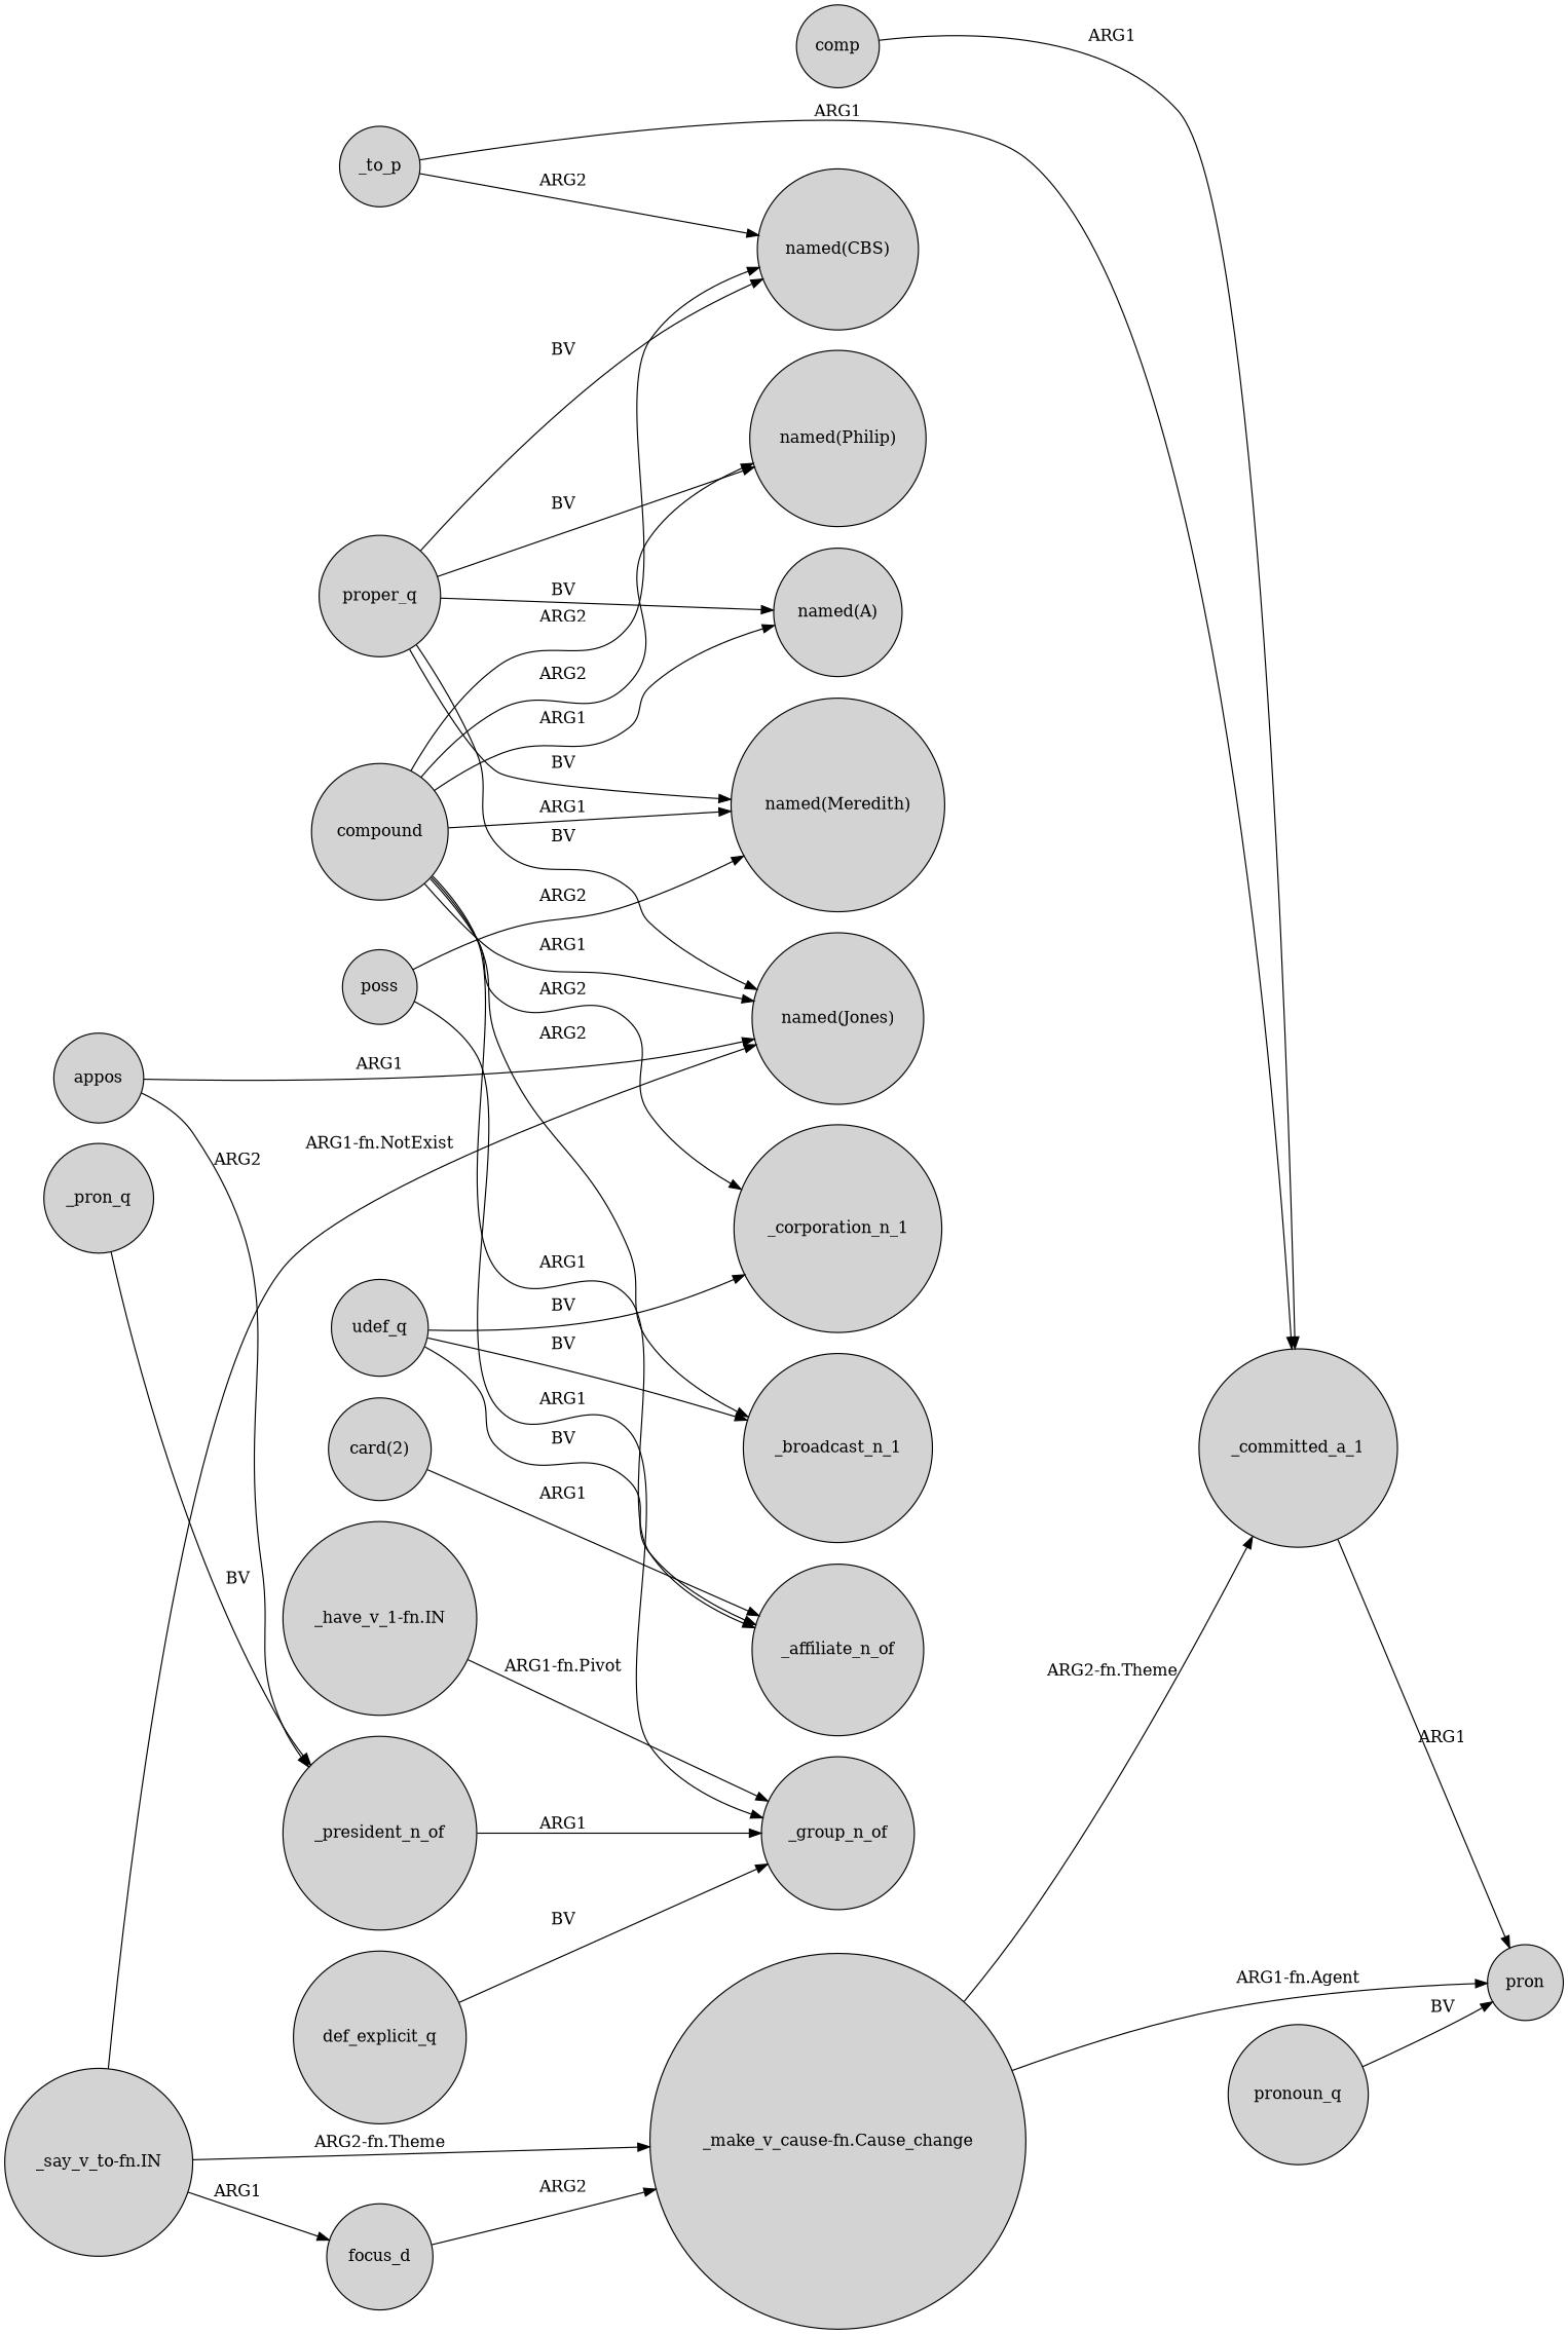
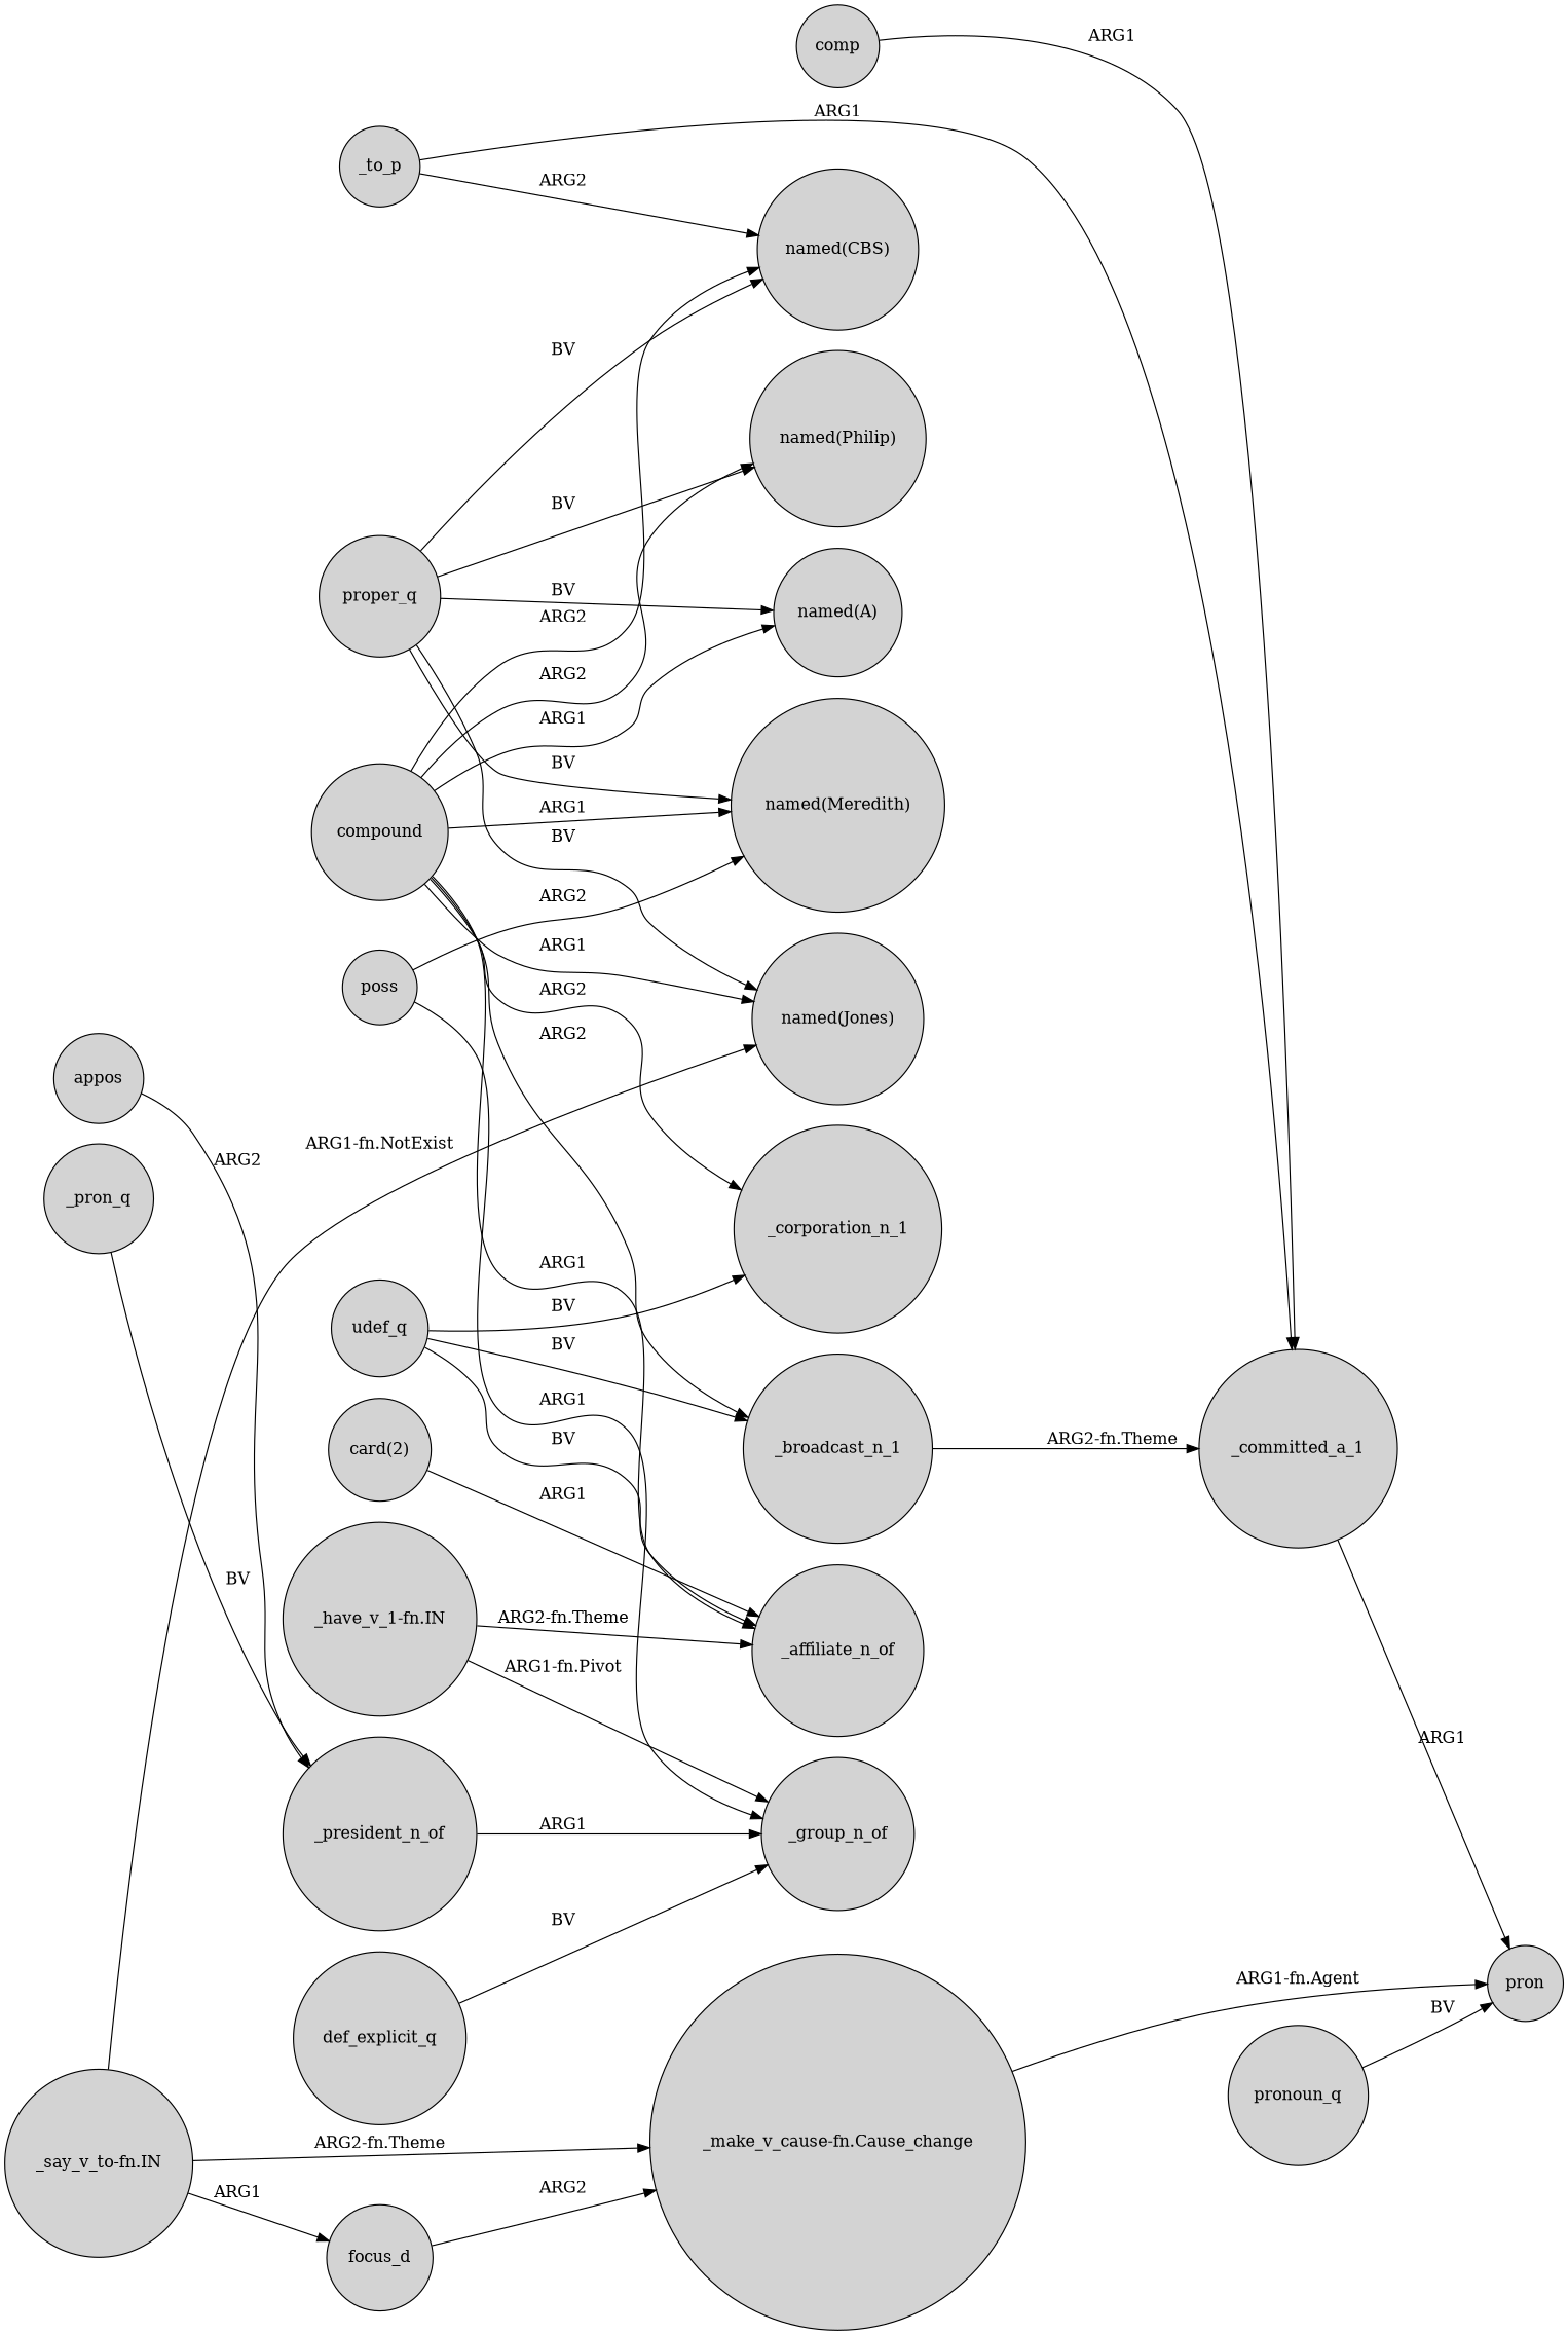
  digraph {
    rankdir=LR
    node [shape=circle style=filled]
    "card(2)"
    _affiliate_n_of
    proper_q
    "named(A)"
    "named(CBS)"
    "named(Jones)"
    "named(Meredith)"
    "named(Philip)"
    compound
    _broadcast_n_1
    _corporation_n_1
    _to_p
    _committed_a_1
    pron
    def_explicit_q
    _group_n_of
    appos
    _president_n_of
    "_have_v_1-fn.IN"
    focus_d
    "_make_v_cause-fn.Cause_change"
    "_say_v_to-fn.IN"
    poss
    udef_q
    pronoun_q
    comp
    n27 [label=_pron_q]
    "card(2)" -> _affiliate_n_of [label=ARG1]
    proper_q -> "named(A)" [label=BV]
    proper_q -> "named(CBS)" [label=BV]
    proper_q -> "named(Jones)" [label=BV]
    proper_q -> "named(Meredith)" [label=BV]
    proper_q -> "named(Philip)" [label=BV]
    compound -> _affiliate_n_of [label=ARG1]
    compound -> "named(A)" [label=ARG1]
    compound -> "named(CBS)" [label=ARG2]
    compound -> "named(Jones)" [label=ARG1]
    compound -> "named(Meredith)" [label=ARG1]
    compound -> "named(Philip)" [label=ARG2]
    compound -> _broadcast_n_1 [label=ARG2]
    compound -> _corporation_n_1 [label=ARG2]
    _to_p -> "named(CBS)" [label=ARG2]
    _to_p -> _committed_a_1 [label=ARG1]
    _committed_a_1 -> pron [label=ARG1]
    def_explicit_q -> _group_n_of [label=BV]
-   appos -> "named(Jones)" [label=ARG1]
    appos -> _president_n_of [label=ARG2]
    _president_n_of -> _group_n_of [label=ARG1]
+   "_have_v_1-fn.IN" -> _affiliate_n_of [label="ARG2-fn.Theme"]
    "_have_v_1-fn.IN" -> _group_n_of [label="ARG1-fn.Pivot"]
    focus_d -> "_make_v_cause-fn.Cause_change" [label=ARG2]
-   "_make_v_cause-fn.Cause_change" -> _committed_a_1 [label="ARG2-fn.Theme"]
+   _broadcast_n_1 -> _committed_a_1 [label="ARG2-fn.Theme"]
    "_make_v_cause-fn.Cause_change" -> pron [label="ARG1-fn.Agent"]
    "_say_v_to-fn.IN" -> "named(Jones)" [label="ARG1-fn.NotExist"]
    "_say_v_to-fn.IN" -> focus_d [label=ARG1]
    "_say_v_to-fn.IN" -> "_make_v_cause-fn.Cause_change" [label="ARG2-fn.Theme"]
    poss -> "named(Meredith)" [label=ARG2]
    poss -> _group_n_of [label=ARG1]
    udef_q -> _affiliate_n_of [label=BV]
    udef_q -> _broadcast_n_1 [label=BV]
    udef_q -> _corporation_n_1 [label=BV]
    pronoun_q -> pron [label=BV]
    comp -> _committed_a_1 [label=ARG1]
    n27 -> _president_n_of [label=BV]
  }
